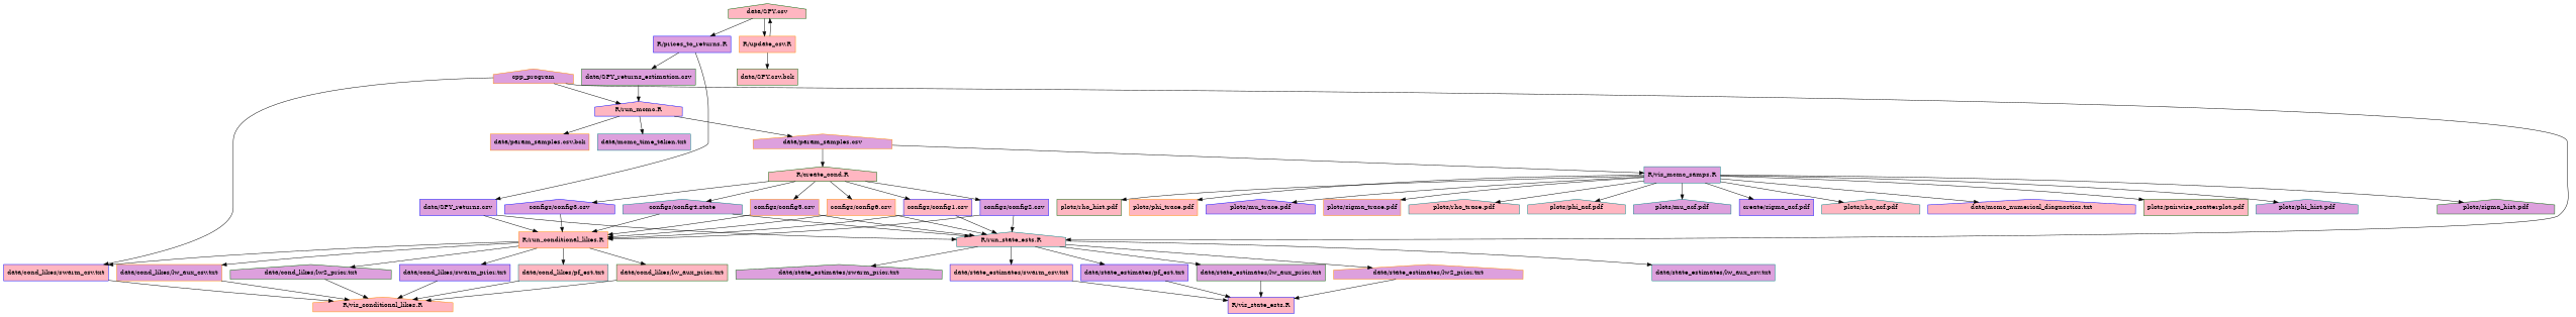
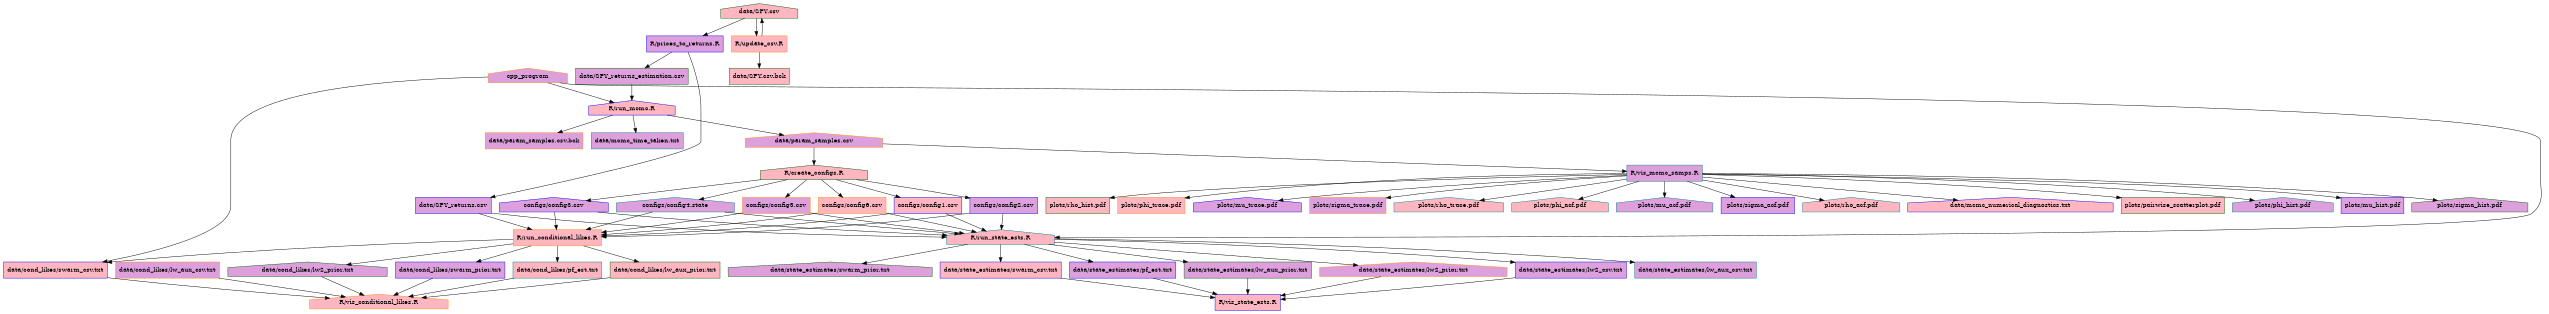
  digraph {
    node [color=blue fillcolor=plum shape=box style=filled]
-   "R/create_configs.R" [color=darkgreen fillcolor=lightpink shape=house label="R/create_cond.R"]
+   "R/create_configs.R" [color=darkgreen fillcolor=lightpink shape=house]
    "configs/config1.csv" [fillcolor=lightpink]
    "configs/config2.csv"
    "configs/config3.csv" [shape=house]
    n5 [color=teal label="configs/config4.state" shape=house]
    "configs/config5.csv" [color=darkorange]
    "configs/config6.csv" [color=darkorange fillcolor=lightpink]
    "R/run_conditional_likes.R" [color=darkorange fillcolor=lightpink]
    "R/run_state_ests.R" [color=teal fillcolor=lightpink shape=house]
    "data/param_samples.csv" [color=darkorange shape=house]
    "R/vis_mcmc_samps.R" [color=teal]
    "plots/pairwise_scatterplot.pdf" [color=darkgreen fillcolor=lightpink]
    "plots/phi_hist.pdf" [color=teal shape=house]
+   "plots/mu_hist.pdf"
    "plots/sigma_hist.pdf" [color=darkgreen shape=house]
    "plots/rho_hist.pdf" [color=darkgreen fillcolor=lightpink]
    "plots/phi_trace.pdf" [color=darkorange fillcolor=lightpink]
    "plots/mu_trace.pdf" [shape=house]
    "plots/sigma_trace.pdf" [color=darkorange]
    "plots/rho_trace.pdf" [color=teal fillcolor=lightpink shape=house]
    "plots/phi_acf.pdf" [color=teal fillcolor=lightpink shape=house]
    "plots/mu_acf.pdf" [color=teal shape=house]
-   "plots/sigma_acf.pdf" [label="create/sigma_acf.pdf"]
+   "plots/sigma_acf.pdf"
    "plots/rho_acf.pdf" [color=teal fillcolor=lightpink shape=house]
    "data/mcmc_numerical_diagnostics.txt" [fillcolor=lightpink shape=house]
    "data/cond_likes/lw_aux_prior.txt" [color=darkgreen fillcolor=lightpink]
    "data/cond_likes/lw_aux_csv.txt" [color=darkorange]
    "data/cond_likes/lw2_prior.txt" [color=darkgreen shape=house]
    "data/cond_likes/swarm_prior.txt"
    "data/cond_likes/swarm_csv.txt" [fillcolor=lightpink]
    "data/cond_likes/pf_est.txt" [color=teal fillcolor=lightpink]
    "data/state_estimates/lw_aux_prior.txt" [color=darkgreen]
    "data/state_estimates/lw_aux_csv.txt" [color=teal]
    "data/state_estimates/lw2_prior.txt" [color=darkorange shape=house]
+   "data/state_estimates/lw2_csv.txt"
    "data/state_estimates/swarm_prior.txt" [color=darkgreen shape=house]
    "data/state_estimates/swarm_csv.txt" [fillcolor=lightpink]
    "data/state_estimates/pf_est.txt"
    "R/prices_to_returns.R"
    "data/SPY_returns.csv"
    "data/SPY_returns_estimation.csv" [color=darkgreen]
    "R/run_mcmc.R" [fillcolor=lightpink shape=house]
    "data/SPY.csv" [color=darkgreen fillcolor=lightpink shape=house]
    "R/update_csv.R" [color=darkorange fillcolor=lightpink]
    "data/SPY.csv.bck" [color=darkgreen fillcolor=lightpink]
    "data/param_samples.csv.bck" [color=darkorange]
    "data/mcmc_time_taken.txt" [color=teal]
    "R/vis_conditional_likes.R" [color=darkorange fillcolor=lightpink shape=house]
    cpp_program [color=darkorange shape=house]
    "R/vis_state_ests.R" [fillcolor=lightpink]
    "R/create_configs.R" -> "configs/config1.csv"
    "R/create_configs.R" -> "configs/config2.csv"
    "R/create_configs.R" -> "configs/config3.csv"
    "R/create_configs.R" -> n5
    "R/create_configs.R" -> "configs/config5.csv"
    "R/create_configs.R" -> "configs/config6.csv"
    "configs/config1.csv" -> "R/run_conditional_likes.R"
    "configs/config1.csv" -> "R/run_state_ests.R"
    "configs/config2.csv" -> "R/run_conditional_likes.R"
    "configs/config2.csv" -> "R/run_state_ests.R"
    "configs/config3.csv" -> "R/run_conditional_likes.R"
+   "configs/config3.csv" -> "R/run_state_ests.R"
    n5 -> "R/run_conditional_likes.R"
    n5 -> "R/run_state_ests.R"
    "configs/config5.csv" -> "R/run_conditional_likes.R"
    "configs/config5.csv" -> "R/run_state_ests.R"
    "configs/config6.csv" -> "R/run_conditional_likes.R"
    "configs/config6.csv" -> "R/run_state_ests.R"
    "R/run_conditional_likes.R" -> "data/cond_likes/lw_aux_prior.txt"
-   "R/run_conditional_likes.R" -> "data/cond_likes/lw_aux_csv.txt"
    "R/run_conditional_likes.R" -> "data/cond_likes/lw2_prior.txt"
    "R/run_conditional_likes.R" -> "data/cond_likes/swarm_prior.txt"
    "R/run_conditional_likes.R" -> "data/cond_likes/swarm_csv.txt"
    "R/run_conditional_likes.R" -> "data/cond_likes/pf_est.txt"
    "R/run_state_ests.R" -> "data/state_estimates/lw_aux_prior.txt"
    "R/run_state_ests.R" -> "data/state_estimates/lw_aux_csv.txt"
    "R/run_state_ests.R" -> "data/state_estimates/lw2_prior.txt"
+   "R/run_state_ests.R" -> "data/state_estimates/lw2_csv.txt"
    "R/run_state_ests.R" -> "data/state_estimates/swarm_prior.txt"
    "R/run_state_ests.R" -> "data/state_estimates/swarm_csv.txt"
    "R/run_state_ests.R" -> "data/state_estimates/pf_est.txt"
    "data/param_samples.csv" -> "R/create_configs.R"
    "data/param_samples.csv" -> "R/vis_mcmc_samps.R"
    "R/vis_mcmc_samps.R" -> "plots/pairwise_scatterplot.pdf"
    "R/vis_mcmc_samps.R" -> "plots/phi_hist.pdf"
+   "R/vis_mcmc_samps.R" -> "plots/mu_hist.pdf"
    "R/vis_mcmc_samps.R" -> "plots/sigma_hist.pdf"
    "R/vis_mcmc_samps.R" -> "plots/rho_hist.pdf"
    "R/vis_mcmc_samps.R" -> "plots/phi_trace.pdf"
    "R/vis_mcmc_samps.R" -> "plots/mu_trace.pdf"
    "R/vis_mcmc_samps.R" -> "plots/sigma_trace.pdf"
    "R/vis_mcmc_samps.R" -> "plots/rho_trace.pdf"
    "R/vis_mcmc_samps.R" -> "plots/phi_acf.pdf"
    "R/vis_mcmc_samps.R" -> "plots/mu_acf.pdf"
    "R/vis_mcmc_samps.R" -> "plots/sigma_acf.pdf"
    "R/vis_mcmc_samps.R" -> "plots/rho_acf.pdf"
    "R/vis_mcmc_samps.R" -> "data/mcmc_numerical_diagnostics.txt"
    "data/cond_likes/lw_aux_prior.txt" -> "R/vis_conditional_likes.R"
    "data/cond_likes/lw_aux_csv.txt" -> "R/vis_conditional_likes.R"
    "data/cond_likes/lw2_prior.txt" -> "R/vis_conditional_likes.R"
    "data/cond_likes/swarm_prior.txt" -> "R/vis_conditional_likes.R"
    "data/cond_likes/swarm_csv.txt" -> "R/vis_conditional_likes.R"
    "data/cond_likes/pf_est.txt" -> "R/vis_conditional_likes.R"
    "data/state_estimates/lw_aux_prior.txt" -> "R/vis_state_ests.R"
    "data/state_estimates/lw2_prior.txt" -> "R/vis_state_ests.R"
+   "data/state_estimates/lw2_csv.txt" -> "R/vis_state_ests.R"
    "data/state_estimates/swarm_csv.txt" -> "R/vis_state_ests.R"
    "data/state_estimates/pf_est.txt" -> "R/vis_state_ests.R"
    "R/prices_to_returns.R" -> "data/SPY_returns.csv"
    "R/prices_to_returns.R" -> "data/SPY_returns_estimation.csv"
    "data/SPY_returns.csv" -> "R/run_conditional_likes.R"
    "data/SPY_returns.csv" -> "R/run_state_ests.R"
    "data/SPY_returns_estimation.csv" -> "R/run_mcmc.R"
    "R/run_mcmc.R" -> "data/param_samples.csv"
    "R/run_mcmc.R" -> "data/param_samples.csv.bck"
    "R/run_mcmc.R" -> "data/mcmc_time_taken.txt"
    "data/SPY.csv" -> "R/prices_to_returns.R"
    "data/SPY.csv" -> "R/update_csv.R"
    "R/update_csv.R" -> "data/SPY.csv"
    "R/update_csv.R" -> "data/SPY.csv.bck"
    cpp_program -> "R/run_state_ests.R"
    cpp_program -> "data/cond_likes/swarm_csv.txt"
    cpp_program -> "R/run_mcmc.R"
  }
